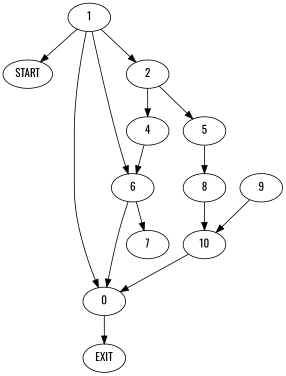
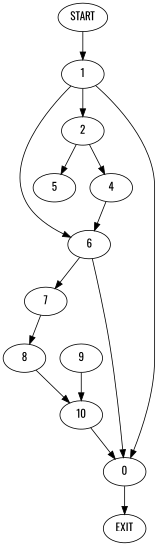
  digraph {
    fontname=Oswald
    node [fontname=Oswald]
    edge [fontname=Oswald]
    n1 [label=START]
    1
    2
    n4 [label=0]
    6
    n6 [label=EXIT]
    4
    5
    7
    8
    10
    9
-   1 -> n1
+   n1 -> 1
    1 -> 2
    1 -> n4
    1 -> 6
    2 -> 4
    2 -> 5
    n4 -> n6
    6 -> n4
    6 -> 7
    4 -> 6
-   5 -> 8
+   7 -> 8
    8 -> 10
    10 -> n4
    9 -> 10
  }
